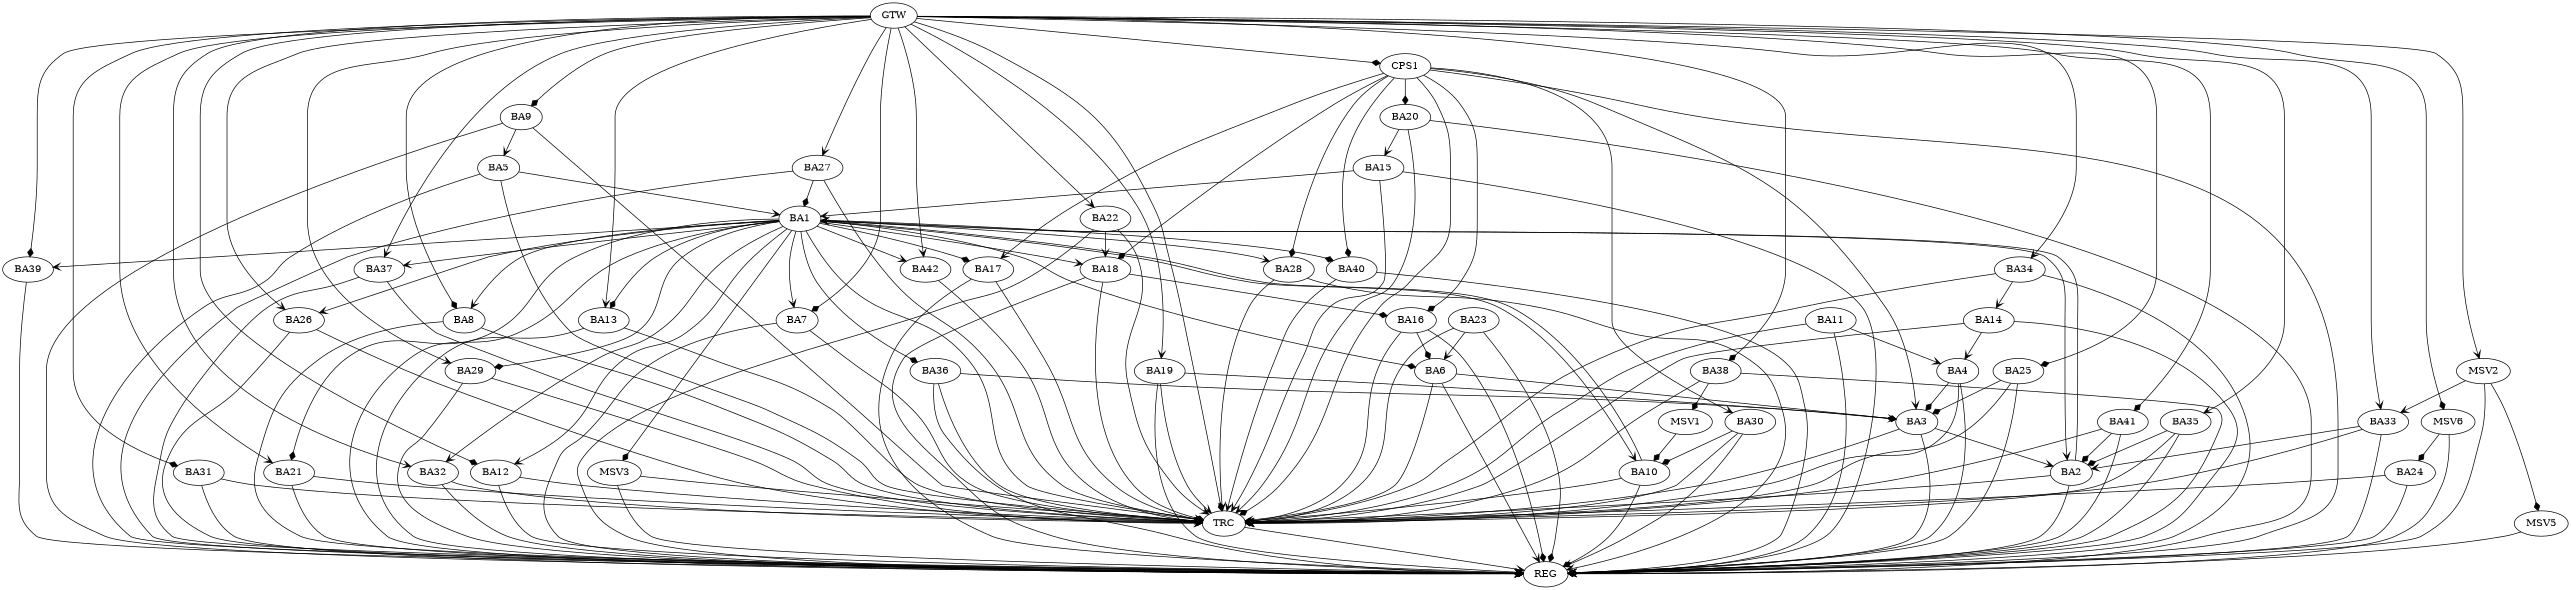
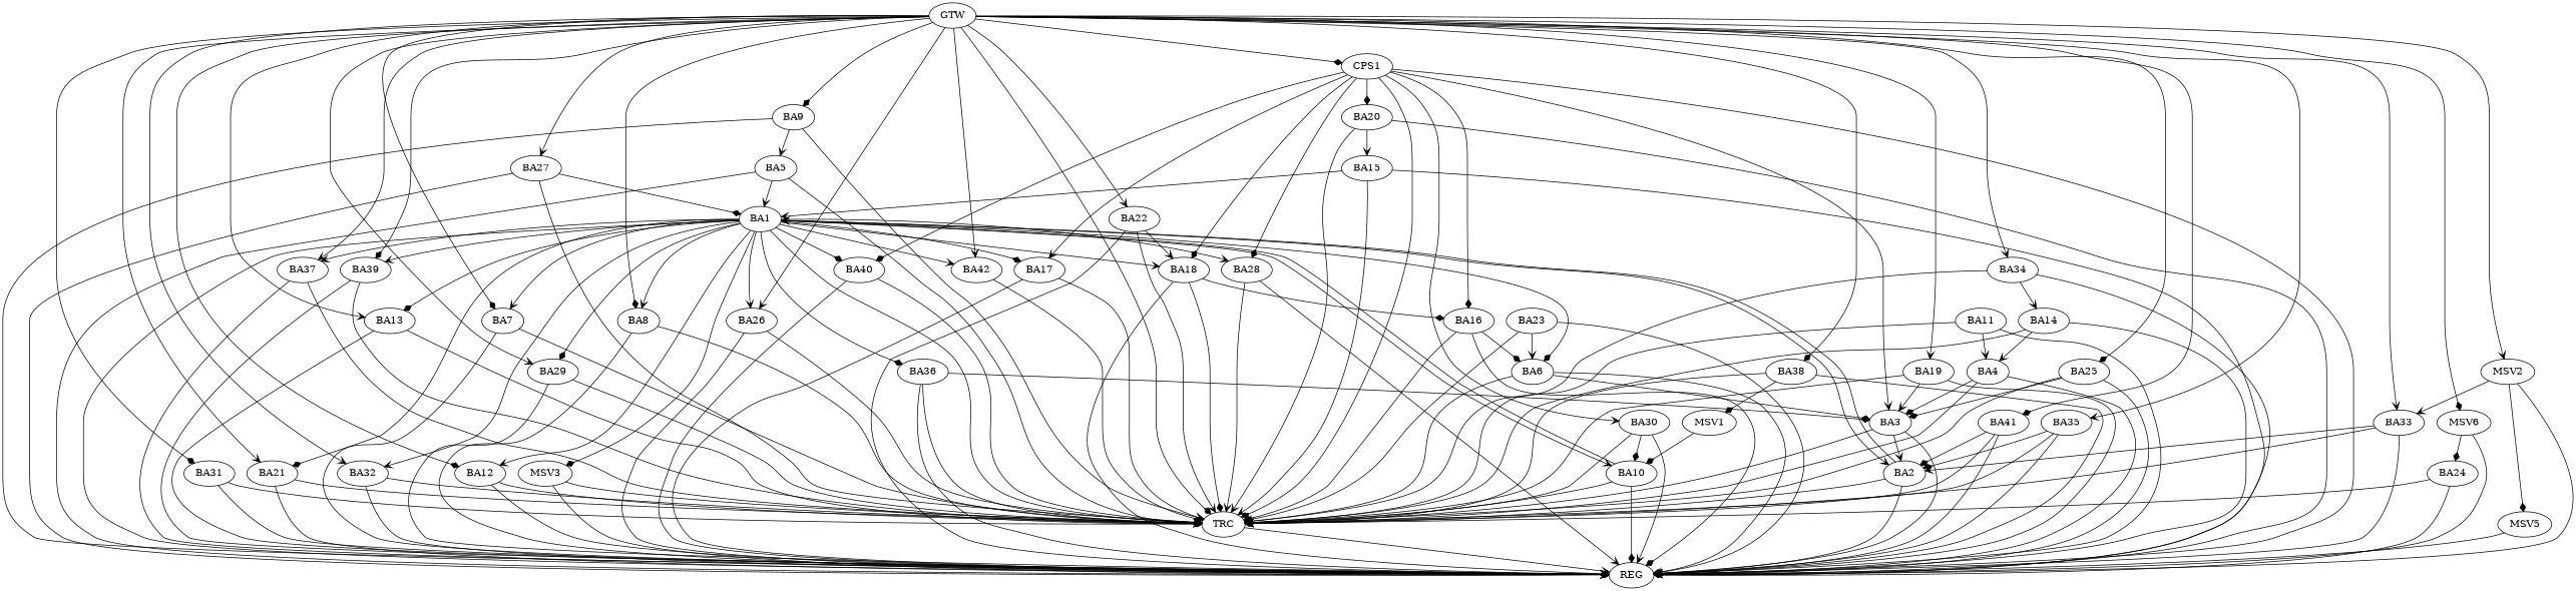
  strict digraph {
    edge [arrowhead=diamond]
    n1 [label=BA1]
    n2 [label=BA2]
    n3 [label=BA6]
    n4 [label=BA7]
    n5 [label=BA8]
    n6 [label=BA10]
    n7 [label=BA12]
    n8 [label=BA13]
    n9 [label=BA17]
    n10 [label=BA18]
    n11 [label=BA21]
    n12 [label=BA26]
    n13 [label=BA28]
    n14 [label=BA29]
    n15 [label=BA32]
    n16 [label=BA36]
    n17 [label=BA37]
    n18 [label=BA39]
    n19 [label=BA40]
    n20 [label=BA42]
    n21 [label=REG]
    n22 [label=TRC]
    n23 [label=MSV3]
    n24 [label=BA3]
    n25 [label=BA16]
    n26 [label=BA4]
    n27 [label=BA5]
    n28 [label=BA9]
    n29 [label=BA11]
    n30 [label=BA14]
    n31 [label=BA15]
    n32 [label=BA19]
    n33 [label=BA20]
    n34 [label=BA22]
    n35 [label=BA23]
    n36 [label=BA24]
    n37 [label=BA25]
    n38 [label=BA27]
    n39 [label=BA30]
    n40 [label=BA31]
    n41 [label=BA33]
    n42 [label=BA34]
    n43 [label=BA35]
    n44 [label=BA38]
    n45 [label=MSV1]
    n46 [label=BA41]
    n47 [label=CPS1]
    n48 [label=GTW]
    n49 [label=MSV2]
    n50 [label=MSV6]
    n51 [label=MSV5]
    n1 -> n2 [arrowhead=vee]
    n1 -> n3
    n1 -> n4 [arrowhead=vee]
    n1 -> n5 [arrowhead=vee]
    n1 -> n6 [arrowhead=vee]
    n1 -> n7 [arrowhead=vee]
    n1 -> n8
    n1 -> n9
    n1 -> n10 [arrowhead=vee]
    n1 -> n11
    n1 -> n12 [arrowhead=vee]
    n1 -> n13 [arrowhead=vee]
    n1 -> n14
    n1 -> n15 [arrowhead=vee]
    n1 -> n16
    n1 -> n17 [arrowhead=vee]
    n1 -> n18 [arrowhead=vee]
    n1 -> n19
    n1 -> n20 [arrowhead=vee]
    n1 -> n21
    n1 -> n22
    n1 -> n23
    n2 -> n1 [arrowhead=vee]
    n2 -> n21 [arrowhead=vee]
    n2 -> n22
    n3 -> n21 [arrowhead=vee]
    n3 -> n22 [arrowhead=vee]
    n3 -> n24
    n4 -> n21 [arrowhead=vee]
    n4 -> n22
    n5 -> n21
    n5 -> n22
    n6 -> n1 [arrowhead=vee]
    n6 -> n21
    n6 -> n22
    n7 -> n21
    n7 -> n22
    n8 -> n21 [arrowhead=vee]
    n8 -> n22
    n9 -> n21 [arrowhead=vee]
    n9 -> n22 [arrowhead=vee]
    n10 -> n21 [arrowhead=vee]
    n10 -> n22
    n10 -> n25
    n11 -> n21
    n11 -> n22
    n12 -> n21
    n12 -> n22 [arrowhead=vee]
    n13 -> n21 [arrowhead=vee]
    n13 -> n22 [arrowhead=vee]
    n14 -> n21
    n14 -> n22 [arrowhead=vee]
    n15 -> n21
    n15 -> n22 [arrowhead=vee]
    n16 -> n21
    n16 -> n22 [arrowhead=vee]
    n16 -> n24
    n17 -> n21
    n17 -> n22
    n18 -> n21 [arrowhead=vee]
+   n18 -> n22
    n19 -> n21
    n19 -> n22 [arrowhead=vee]
    n20 -> n22
    n22 -> n21 [arrowhead=vee]
    n23 -> n21
    n23 -> n22
    n24 -> n2 [arrowhead=vee]
    n24 -> n21 [arrowhead=vee]
    n24 -> n22 [arrowhead=vee]
    n25 -> n3
    n25 -> n21
    n25 -> n22
    n26 -> n21 [arrowhead=vee]
    n26 -> n22 [arrowhead=vee]
    n26 -> n24
    n27 -> n1 [arrowhead=vee]
    n27 -> n21 [arrowhead=vee]
    n27 -> n22
    n28 -> n21 [arrowhead=vee]
    n28 -> n22 [arrowhead=vee]
    n28 -> n27 [arrowhead=vee]
    n29 -> n21
    n29 -> n22 [arrowhead=vee]
    n29 -> n26 [arrowhead=vee]
    n30 -> n21
    n30 -> n22 [arrowhead=vee]
    n30 -> n26 [arrowhead=vee]
    n31 -> n1 [arrowhead=vee]
    n31 -> n21
    n31 -> n22 [arrowhead=vee]
    n32 -> n21 [arrowhead=vee]
    n32 -> n22 [arrowhead=vee]
    n32 -> n24 [arrowhead=vee]
    n33 -> n21
    n33 -> n22 [arrowhead=vee]
    n33 -> n31 [arrowhead=vee]
    n34 -> n10 [arrowhead=vee]
    n34 -> n21
    n34 -> n22 [arrowhead=vee]
    n35 -> n3 [arrowhead=vee]
    n35 -> n21
    n35 -> n22 [arrowhead=vee]
    n36 -> n21
    n36 -> n22
    n37 -> n21
    n37 -> n22 [arrowhead=vee]
    n37 -> n24
    n38 -> n1
    n38 -> n21
    n38 -> n22
    n39 -> n6
    n39 -> n21 [arrowhead=vee]
    n39 -> n22 [arrowhead=vee]
    n40 -> n21
    n40 -> n22
    n41 -> n2 [arrowhead=vee]
    n41 -> n21 [arrowhead=vee]
    n41 -> n22
    n42 -> n21
    n42 -> n22
    n42 -> n30 [arrowhead=vee]
    n43 -> n2
    n43 -> n21
    n43 -> n22 [arrowhead=vee]
    n44 -> n21 [arrowhead=vee]
    n44 -> n22
    n44 -> n45
    n45 -> n6
    n46 -> n2
    n46 -> n21 [arrowhead=vee]
    n46 -> n22
    n47 -> n9 [arrowhead=vee]
    n47 -> n10
    n47 -> n13
    n47 -> n19
    n47 -> n21
    n47 -> n22
    n47 -> n24 [arrowhead=vee]
    n47 -> n25
    n47 -> n33
    n47 -> n39 [arrowhead=vee]
    n48 -> n4
    n48 -> n5
    n48 -> n7
    n48 -> n8 [arrowhead=vee]
    n48 -> n11 [arrowhead=vee]
    n48 -> n12 [arrowhead=vee]
    n48 -> n14 [arrowhead=vee]
    n48 -> n15 [arrowhead=vee]
    n48 -> n17 [arrowhead=vee]
    n48 -> n18
    n48 -> n20 [arrowhead=vee]
    n48 -> n22
    n48 -> n28
    n48 -> n32 [arrowhead=vee]
    n48 -> n34 [arrowhead=vee]
    n48 -> n37
    n48 -> n38 [arrowhead=vee]
    n48 -> n40
    n48 -> n41 [arrowhead=vee]
    n48 -> n42 [arrowhead=vee]
    n48 -> n43 [arrowhead=vee]
    n48 -> n44
    n48 -> n46
    n48 -> n47
    n48 -> n49 [arrowhead=vee]
    n48 -> n50
    n49 -> n21
    n49 -> n41 [arrowhead=vee]
    n49 -> n51
    n50 -> n21
    n50 -> n36
    n51 -> n21
  }
